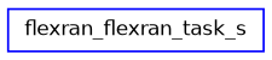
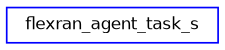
  digraph {
    rankdir=LR
-   n1 [color=blue fillcolor=white fontname=Helvetica fontsize=10 height=0.2 label=flexran_flexran_task_s shape=record style=filled width=0.4]
+   n1 [color=blue fillcolor=white fontname=Helvetica fontsize=10 height=0.2 label=flexran_agent_task_s shape=record style=filled width=0.4]
  }
